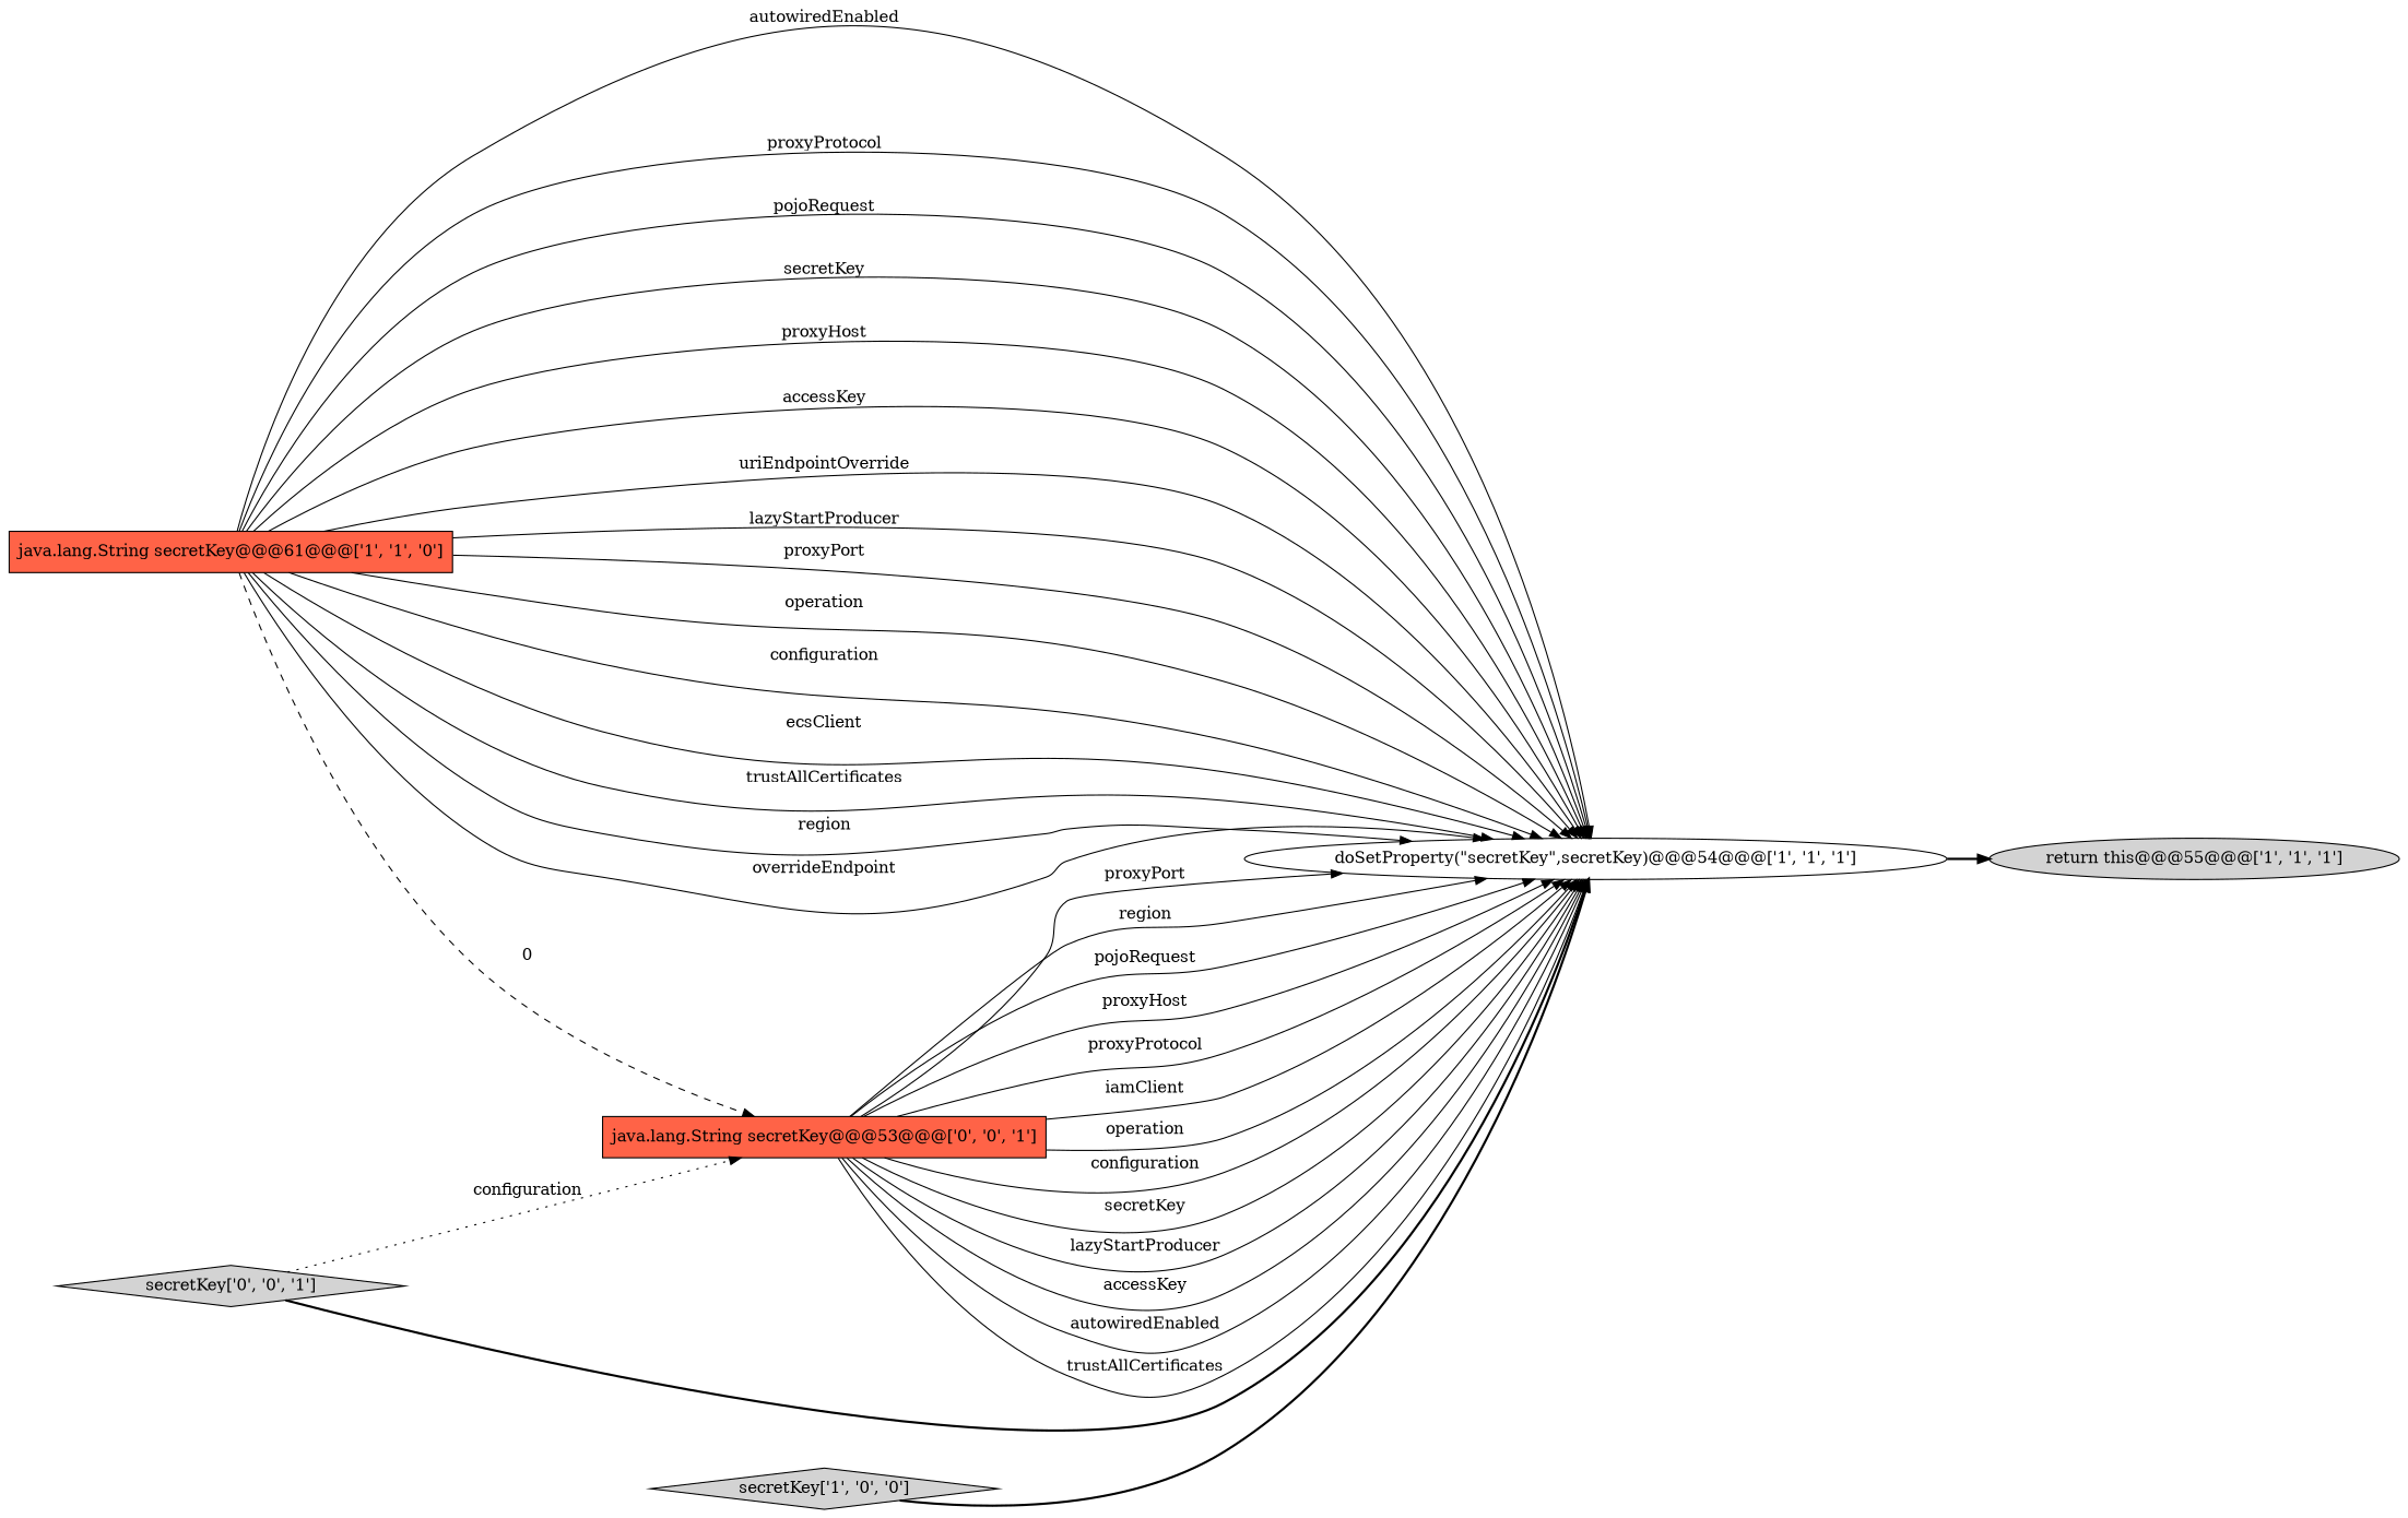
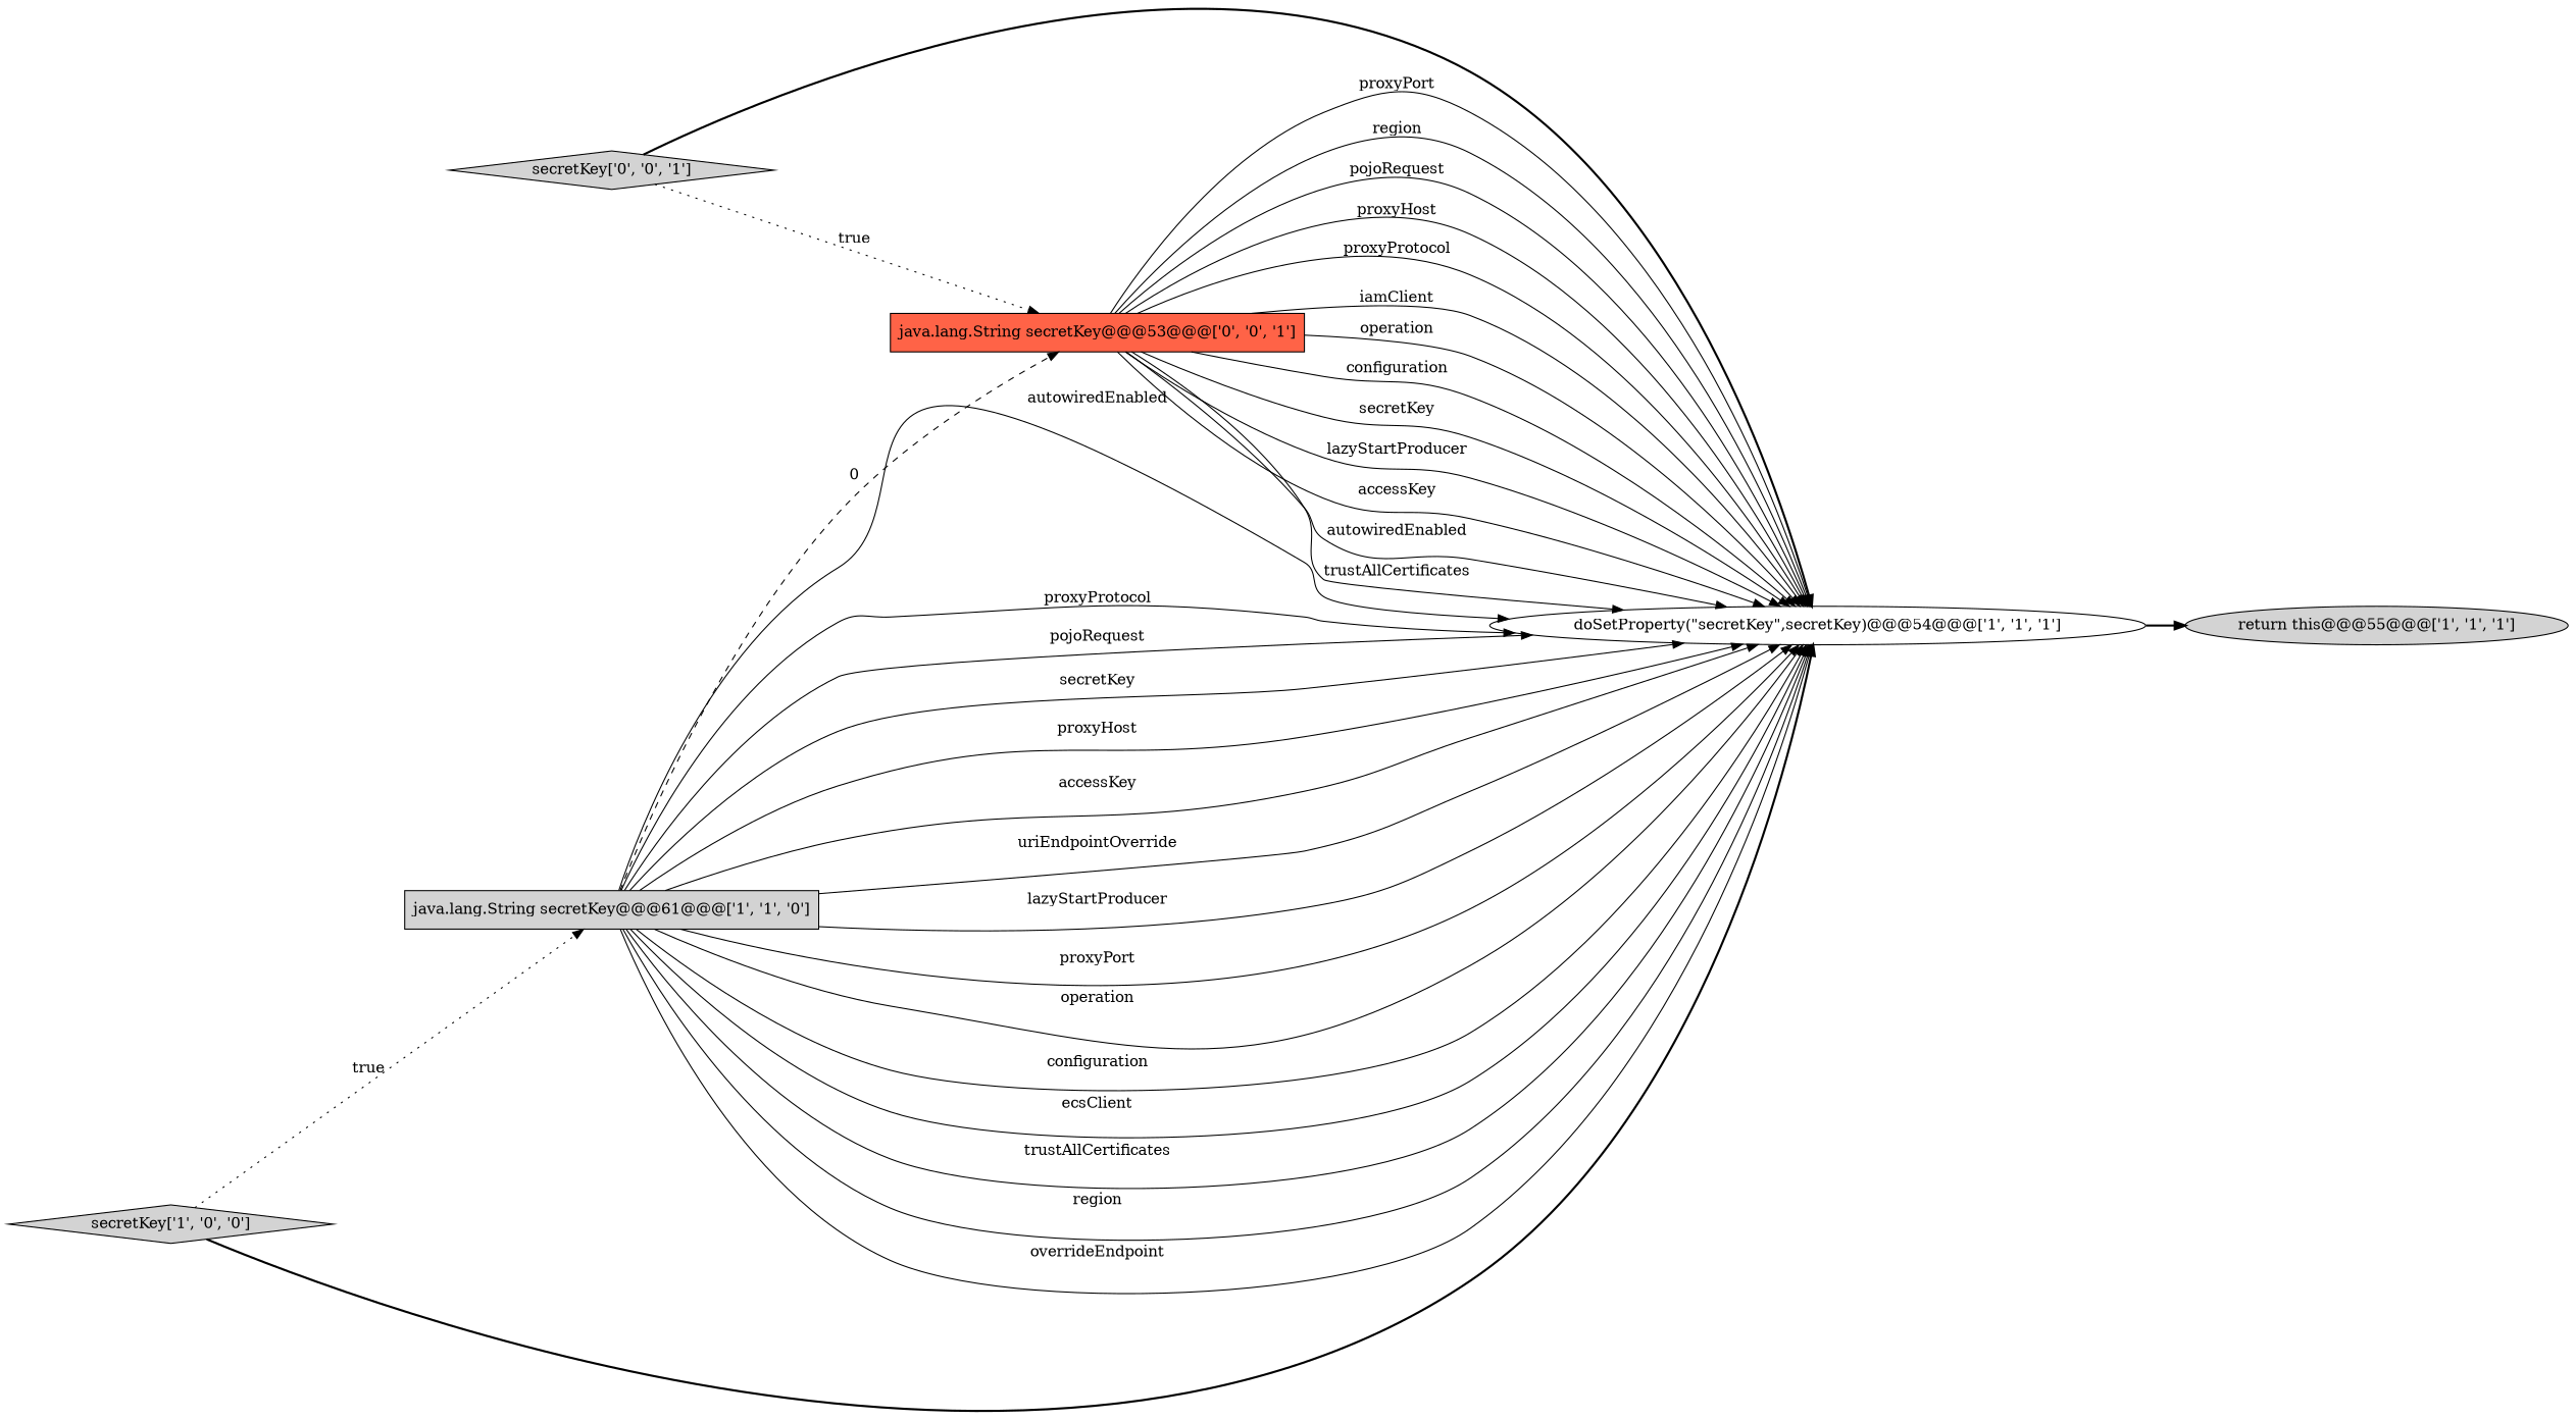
  digraph {
    rankdir=LR
    node [fillcolor=lightgray shape=box style=filled]
    edge [style=solid]
-   n1 [fillcolor=tomato label="java.lang.String secretKey@@@61@@@['1', '1', '0']"]
+   n1 [label="java.lang.String secretKey@@@61@@@['1', '1', '0']"]
    n2 [fillcolor=white label="doSetProperty(\"secretKey\",secretKey)@@@54@@@['1', '1', '1']" shape=ellipse]
    n3 [fillcolor=tomato label="java.lang.String secretKey@@@53@@@['0', '0', '1']"]
    n4 [label="return this@@@55@@@['1', '1', '1']" shape=ellipse]
    n5 [label="secretKey['1', '0', '0']" shape=diamond]
    n6 [label="secretKey['0', '0', '1']" shape=diamond]
    n1 -> n2 [label=autowiredEnabled]
    n1 -> n2 [label=proxyProtocol]
    n1 -> n2 [label=pojoRequest]
    n1 -> n2 [label=secretKey]
    n1 -> n2 [label=proxyHost]
    n1 -> n2 [label=accessKey]
    n1 -> n2 [label=uriEndpointOverride]
    n1 -> n2 [label=lazyStartProducer]
    n1 -> n2 [label=proxyPort]
    n1 -> n2 [label=operation]
    n1 -> n2 [label=configuration]
    n1 -> n2 [label=ecsClient]
    n1 -> n2 [label=trustAllCertificates]
    n1 -> n2 [label=region]
    n1 -> n2 [label=overrideEndpoint]
    n1 -> n3 [label=0 style=dashed]
    n2 -> n4 [style=bold]
    n3 -> n2 [label=proxyPort]
    n3 -> n2 [label=region]
    n3 -> n2 [label=pojoRequest]
    n3 -> n2 [label=proxyHost]
    n3 -> n2 [label=proxyProtocol]
    n3 -> n2 [label=iamClient]
    n3 -> n2 [label=operation]
    n3 -> n2 [label=configuration]
    n3 -> n2 [label=secretKey]
    n3 -> n2 [label=lazyStartProducer]
    n3 -> n2 [label=accessKey]
    n3 -> n2 [label=autowiredEnabled]
    n3 -> n2 [label=trustAllCertificates]
+   n5 -> n1 [label=true style=dotted]
    n5 -> n2 [style=bold]
    n6 -> n2 [style=bold]
-   n6 -> n3 [label=configuration style=dotted]
+   n6 -> n3 [label=true style=dotted]
  }
